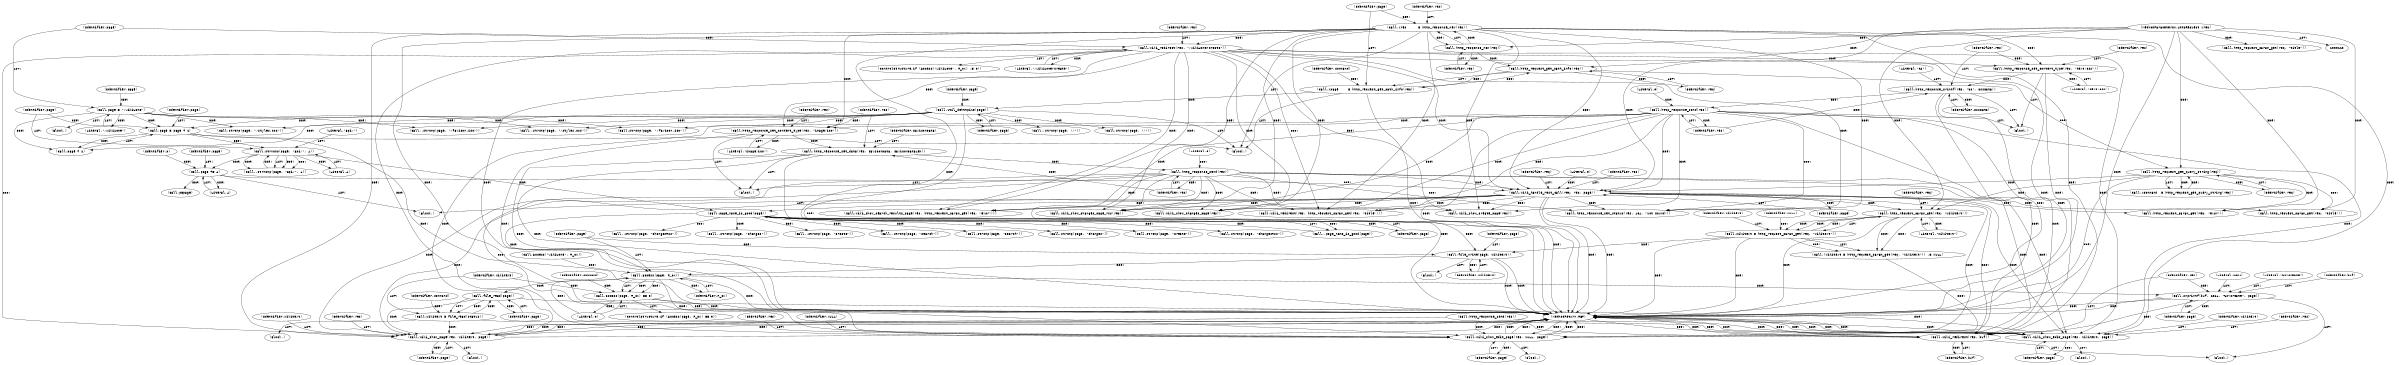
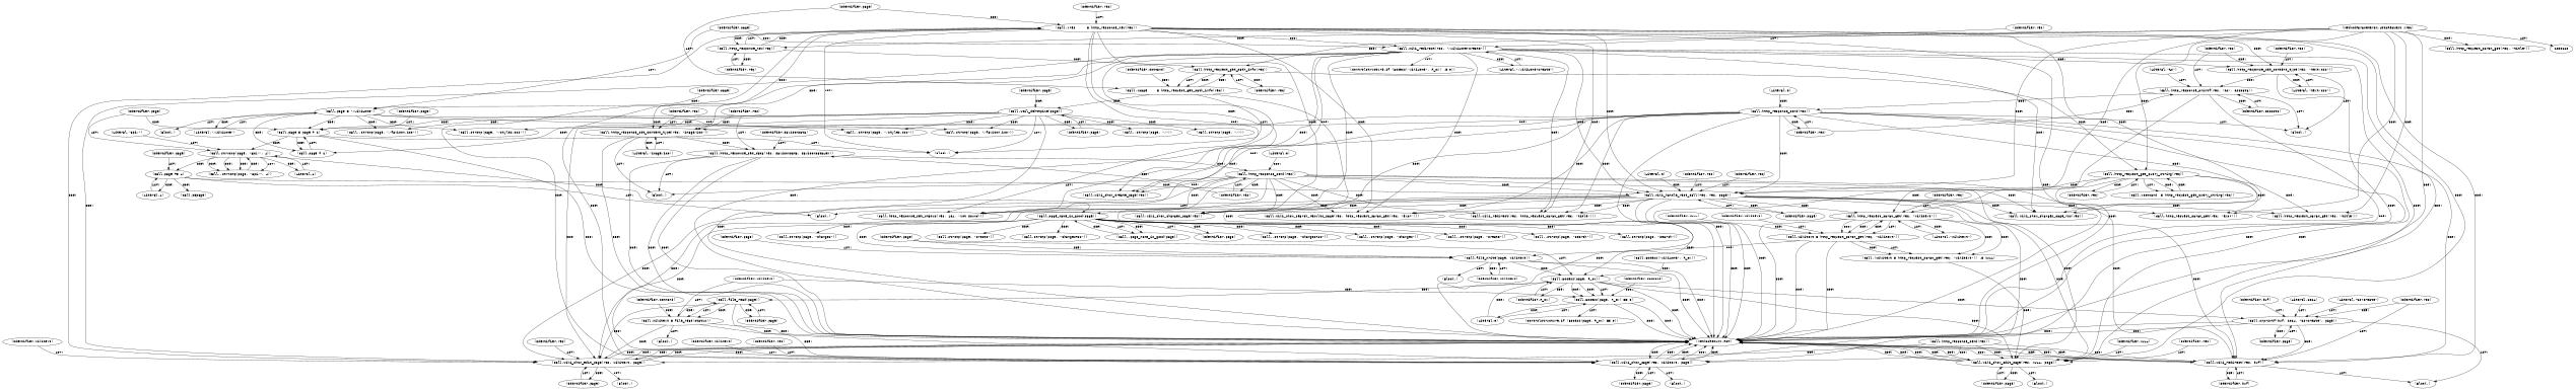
  digraph {
    fontname="DejaVu Sans Mono"
    node [fontname="DejaVu Sans Mono"]
    edge [fontname="DejaVu Sans Mono"]
    n1 [label="(Call,file_write(page, wikitext))"]
    n2 [label="(Call,access(page, R_OK))"]
    n3 [label="(Identifier,wikitext)"]
    n4 [label="(Block,)"]
    n5 [label="(MethodReturn,RET)"]
    n6 [label="(Call,wiki_show_edit_page(res, NULL, page))"]
    n7 [label="(Call,access(page, R_OK) == 0)"]
    n8 [label="(Call,file_read(page))"]
    n9 [label="(Call,snprintf(buf, 1024, \"%s?create\", page))"]
    n10 [label="(Identifier,R_OK)"]
    n11 [label="(Call,wiki_show_edit_page(res, wikitext, page))"]
    n12 [label="(Call,wiki_show_page(res, wikitext, page))"]
    n13 [label="(Call,wiki_redirect(res, buf))"]
    n14 [label="(Call,page_name_is_good(page))"]
    n15 [label="(Call,strcmp(page, \"ChangesRss\"))"]
    n16 [label="(Call,!page_name_is_good(page))"]
    n17 [label="(Identifier,page)"]
    n18 [label="(Call,!strcmp(page, \"ChangesRss\"))"]
    n19 [label="(Call,!strcmp(page, \"Changes\"))"]
    n20 [label="(Call,!strcmp(page, \"Create\"))"]
    n21 [label="(Call,!strcmp(page, \"Search\"))"]
    n22 [label="(Call,strcmp(page, \"Search\"))"]
    n23 [label="(Call,strcmp(page, \"Changes\"))"]
    n24 [label="(Call,strcmp(page, \"Create\"))"]
    n25 [label="(Call,strncmp(page, \"api/\", 4))"]
    n26 [label="(Call,page += 4)"]
    n27 [label="(Call,!strncmp(page, \"api/\", 4))"]
    n28 [label="(Literal,4)"]
    n29 [label="(Call,wiki_handle_rest_call(req, res, page))"]
    n30 [label="(Block,)"]
    n31 [label="(Call,p=page)"]
    n32 [label="(Literal,4)"]
    n33 [label="(Call,page = page + 1)"]
    n34 [label="(Call,page + 1)"]
    n35 [label="(Block,)"]
    n36 [label="(Call,page = \"/WikiHome\")"]
    n37 [label="(Literal,\"/WikiHome\")"]
    n38 [label="(Call,strcmp(page, \"/favicon.ico\"))"]
    n39 [label="(Call,!strcmp(page, \"/favicon.ico\"))"]
    n40 [label="(Block,)"]
    n41 [label="(Call,!strcmp(page, \"/styles.css\"))"]
    n42 [label="(Call,strcmp(page, \"/styles.css\"))"]
    n43 [label="(Call,util_dehttpize(page))"]
    n44 [label="(Identifier,page)"]
    n45 [label="(Call,!strcmp(page, \"/\"))"]
    n46 [label="(Call,strcmp(page, \"/\"))"]
    n47 [label="(Call,*page     = http_request_get_path_info(req))"]
    n48 [label="(Call,http_request_get_path_info(req))"]
    n49 [label="(Call,http_request_get_query_string(req))"]
    n50 [label="(Identifier,req)"]
    n51 [label="(Call,http_request_param_get(req, \"wikitext\"))"]
    n52 [label="(Call,http_request_param_get(req, \"title\"))"]
    n53 [label="(Call,http_request_param_get(req, \"expr\"))"]
    n54 [label="(Identifier,req)"]
    n55 [label="(Call,*command  = http_request_get_query_string(req))"]
    n56 [label="(Call,http_response_new(req))"]
    n57 [label="(Call,*res      = http_response_new(req))"]
    n58 [label="(Identifier,req)"]
    n59 [label="(Call,wiki_redirect(res, http_request_param_get(req, \"title\")))"]
    n60 [label="(Call,wiki_show_search_results_page(res, http_request_param_get(req, \"expr\")))"]
    n61 [label="(Call,wiki_show_changes_page(res))"]
    n62 [label="(Call,http_response_set_status(res, 404, \"Not Found\"))"]
    n63 [label="(Call,wiki_show_create_page(res))"]
    n64 [label="(Call,wiki_show_changes_page_rss(res))"]
    n65 [label="(Call,http_response_set_content_type(res, \"image/ico\"))"]
    n66 [label="(Call,http_response_set_content_type(res, \"text/css\"))"]
    n67 [label="(Call,wiki_redirect(res, \"/WikiHome?create\"))"]
    n68 [label="(MethodParameterIn,HttpRequest *req)"]
    n69 [label="(Call,http_request_param_get(req, \"title\"))"]
    1000110
    n71 [label="(Identifier,page)"]
    n72 [label="(Call,wikitext = http_request_param_get(req, \"wikitext\"))"]
    n73 [label="(Call,(wikitext = http_request_param_get(req, \"wikitext\")) != NULL)"]
    n74 [label="(Literal,\"wikitext\")"]
    n75 [label="(Identifier,page)"]
    n76 [label="(Block,)"]
    n77 [label="(Block,)"]
    n78 [label="(Identifier,page)"]
    n79 [label="(Block,)"]
    n80 [label="(Identifier,page)"]
    n81 [label="(Block,)"]
    n82 [label="(Identifier,buf)"]
    n83 [label="(Call,http_response_send(res))"]
    n84 [label="(Identifier,res)"]
    n85 [label="(Block,)"]
    n86 [label="(Block,)"]
    n87 [label="(Call,http_response_set_data(res, FaviconData, FaviconDataLen))"]
    n88 [label="(Literal,\"image/ico\")"]
    n89 [label="(Call,http_response_printf(res, \"%s\", CssData))"]
    n90 [label="(Identifier,CssData)"]
    n91 [label="(Literal,\"text/css\")"]
    n92 [label="(ControlStructure,if (access(\"WikiHome\", R_OK) != 0))"]
    n93 [label="(Literal,\"/WikiHome?create\")"]
    n94 [label="(Call,http_response_send(res))"]
    n95 [label="(Identifier,res)"]
    n96 [label="(Literal,0)"]
    n97 [label="(ControlStructure,if (access(page, R_OK) == 0))"]
    n98 [label="(Call,wikitext = file_read(status))"]
    n99 [label="(Identifier,page)"]
    n100 [label="(Identifier,page)"]
    n101 [label="(Block,)"]
    n102 [label="(Identifier,wikitext)"]
    n103 [label="(Identifier,page)"]
    n104 [label="(Identifier,command)"]
    n105 [label="(Identifier,command)"]
    n106 [label="(Identifier,NULL)"]
    n107 [label="(Identifier,page)"]
    n108 [label="(Identifier,buf)"]
    n109 [label="(Identifier,wikitext)"]
    n110 [label="(Identifier,FaviconData)"]
    n111 [label="(Call,http_response_send(res))"]
    n112 [label="(Identifier,res)"]
    n113 [label="(Identifier,page)"]
    n114 [label="(Identifier,page)"]
    n115 [label="(Literal,0)"]
    n116 [label="(Identifier,page)"]
    n117 [label="(Identifier,res)"]
-   n118 [label="(Identifier,p)"]
    n119 [label="(Identifier,NULL)"]
    n120 [label="(Identifier,res)"]
    n121 [label="(Literal,\"%s\")"]
    n122 [label="(Identifier,res)"]
    n123 [label="(Identifier,req)"]
    n124 [label="(Literal,0)"]
    n125 [label="(Identifier,res)"]
    n126 [label="(Call,access(\"WikiHome\", R_OK))"]
    n127 [label="(Identifier,res)"]
    n128 [label="(Identifier,res)"]
    n129 [label="(Identifier,page)"]
    n130 [label="(Identifier,page)"]
    n131 [label="(Literal,1024)"]
    n132 [label="(Literal,\"%s?create\")"]
    n133 [label="(Identifier,res)"]
    n134 [label="(Identifier,page)"]
    n135 [label="(Identifier,page)"]
    n136 [label="(Identifier,res)"]
    n137 [label="(Identifier,command)"]
    n138 [label="(Literal,0)"]
    n139 [label="(Identifier,res)"]
    n140 [label="(Literal,\"api/\")"]
    n141 [label="(Identifier,req)"]
    n142 [label="(Identifier,wikitext)"]
    n143 [label="(Identifier,res)"]
    n144 [label="(Identifier,wikitext)"]
    n1 -> n2 [label="DDG: "]
    n1 -> n3 [label="CFG: "]
    n1 -> n4 [label="AST: "]
    n1 -> n5 [label="DDG: "]
    n1 -> n5 [label="DDG: "]
    n2 -> n5 [label="DDG: "]
    n2 -> n6 [label="DDG: "]
    n2 -> n7 [label="AST: "]
    n2 -> n7 [label="DDG: "]
    n2 -> n7 [label="DDG: "]
    n2 -> n8 [label="DDG: "]
    n2 -> n9 [label="DDG: "]
    n2 -> n10 [label="CFG: "]
    n3 -> n1 [label="AST: "]
    n5 -> n6 [label="CFG: "]
    n5 -> n11 [label="CFG: "]
    n5 -> n12 [label="CFG: "]
    n5 -> n13 [label="CFG: "]
    n6 -> n5 [label="DDG: "]
    n6 -> n5 [label="DDG: "]
    n6 -> n5 [label="DDG: "]
    n6 -> n5 [label="DDG: "]
    n6 -> n79 [label="AST: "]
    n6 -> n80 [label="CFG: "]
    n7 -> n5 [label="DDG: "]
    n7 -> n5 [label="DDG: "]
    n7 -> n96 [label="CFG: "]
    n7 -> n97 [label="AST: "]
    n8 -> n11 [label="DDG: "]
    n8 -> n12 [label="DDG: "]
    n8 -> n98 [label="AST: "]
    n8 -> n98 [label="DDG: "]
    n8 -> n99 [label="CFG: "]
    n9 -> n5 [label="DDG: "]
    n9 -> n5 [label="DDG: "]
    n9 -> n13 [label="DDG: "]
    n9 -> n81 [label="AST: "]
    n9 -> n100 [label="CFG: "]
    n10 -> n2 [label="AST: "]
    n11 -> n5 [label="DDG: "]
    n11 -> n5 [label="DDG: "]
    n11 -> n5 [label="DDG: "]
    n11 -> n5 [label="DDG: "]
    n11 -> n75 [label="CFG: "]
    n11 -> n76 [label="AST: "]
    n12 -> n5 [label="DDG: "]
    n12 -> n5 [label="DDG: "]
    n12 -> n5 [label="DDG: "]
    n12 -> n5 [label="DDG: "]
    n12 -> n77 [label="AST: "]
    n12 -> n78 [label="CFG: "]
    n13 -> n5 [label="DDG: "]
    n13 -> n5 [label="DDG: "]
    n13 -> n5 [label="DDG: "]
    n13 -> n81 [label="AST: "]
    n13 -> n82 [label="CFG: "]
    n14 -> n1 [label="DDG: "]
    n14 -> n2 [label="DDG: "]
    n14 -> n15 [label="DDG: "]
    n14 -> n16 [label="AST: "]
    n14 -> n16 [label="DDG: "]
    n14 -> n17 [label="CFG: "]
    n14 -> n18 [label="DDG: "]
    n14 -> n19 [label="DDG: "]
    n14 -> n20 [label="DDG: "]
    n14 -> n21 [label="DDG: "]
    n14 -> n22 [label="DDG: "]
    n14 -> n23 [label="DDG: "]
    n14 -> n24 [label="DDG: "]
    n16 -> n14 [label="CFG: "]
    n17 -> n14 [label="AST: "]
    n25 -> n14 [label="DDG: "]
    n25 -> n26 [label="DDG: "]
    n25 -> n27 [label="AST: "]
    n25 -> n27 [label="DDG: "]
    n25 -> n27 [label="DDG: "]
    n25 -> n27 [label="DDG: "]
    n25 -> n28 [label="CFG: "]
    n26 -> n29 [label="DDG: "]
    n26 -> n30 [label="AST: "]
    n26 -> n31 [label="DDG: "]
    n26 -> n32 [label="CFG: "]
    n27 -> n25 [label="CFG: "]
    n28 -> n25 [label="AST: "]
    n29 -> n5 [label="DDG: "]
    n29 -> n5 [label="DDG: "]
    n29 -> n6 [label="DDG: "]
    n29 -> n11 [label="DDG: "]
    n29 -> n12 [label="DDG: "]
    n29 -> n13 [label="DDG: "]
    n29 -> n14 [label="DDG: "]
    n29 -> n30 [label="AST: "]
    n29 -> n51 [label="DDG: "]
    n29 -> n52 [label="DDG: "]
    n29 -> n53 [label="DDG: "]
    n29 -> n59 [label="DDG: "]
    n29 -> n60 [label="DDG: "]
    n29 -> n61 [label="DDG: "]
    n29 -> n62 [label="DDG: "]
-   n29 -> n63 [label="DDG: "]
    n29 -> n64 [label="DDG: "]
    n29 -> n71 [label="CFG: "]
    n32 -> n26 [label="AST: "]
    n33 -> n5 [label="DDG: "]
    n33 -> n25 [label="DDG: "]
    n33 -> n34 [label="CFG: "]
    n33 -> n35 [label="AST: "]
    n34 -> n33 [label="AST: "]
    n36 -> n33 [label="DDG: "]
    n36 -> n34 [label="DDG: "]
    n36 -> n37 [label="CFG: "]
    n36 -> n38 [label="DDG: "]
    n36 -> n39 [label="DDG: "]
    n36 -> n40 [label="AST: "]
    n36 -> n41 [label="DDG: "]
    n36 -> n42 [label="DDG: "]
    n37 -> n36 [label="AST: "]
    n43 -> n5 [label="DDG: "]
    n43 -> n33 [label="DDG: "]
    n43 -> n34 [label="DDG: "]
    n43 -> n35 [label="AST: "]
    n43 -> n38 [label="DDG: "]
    n43 -> n39 [label="DDG: "]
    n43 -> n41 [label="DDG: "]
    n43 -> n42 [label="DDG: "]
    n43 -> n44 [label="CFG: "]
    n43 -> n45 [label="DDG: "]
    n43 -> n46 [label="DDG: "]
    n44 -> n43 [label="AST: "]
    n47 -> n5 [label="DDG: "]
    n47 -> n35 [label="AST: "]
    n47 -> n43 [label="DDG: "]
    n47 -> n48 [label="CFG: "]
    n48 -> n47 [label="AST: "]
    n48 -> n47 [label="DDG: "]
    n48 -> n49 [label="DDG: "]
    n48 -> n50 [label="CFG: "]
    n49 -> n5 [label="DDG: "]
    n49 -> n29 [label="DDG: "]
    n49 -> n51 [label="DDG: "]
    n49 -> n52 [label="DDG: "]
    n49 -> n53 [label="DDG: "]
    n49 -> n54 [label="CFG: "]
    n49 -> n55 [label="AST: "]
    n49 -> n55 [label="DDG: "]
    n50 -> n48 [label="AST: "]
    n51 -> n5 [label="DDG: "]
    n51 -> n72 [label="AST: "]
    n51 -> n72 [label="DDG: "]
    n51 -> n72 [label="DDG: "]
    n51 -> n73 [label="DDG: "]
    n51 -> n73 [label="DDG: "]
    n51 -> n74 [label="CFG: "]
    n54 -> n49 [label="AST: "]
    n55 -> n49 [label="CFG: "]
    n56 -> n48 [label="DDG: "]
    n56 -> n57 [label="AST: "]
    n56 -> n57 [label="DDG: "]
    n56 -> n58 [label="CFG: "]
    n57 -> n5 [label="DDG: "]
    n57 -> n6 [label="DDG: "]
    n57 -> n11 [label="DDG: "]
    n57 -> n12 [label="DDG: "]
    n57 -> n13 [label="DDG: "]
    n57 -> n29 [label="DDG: "]
    n57 -> n35 [label="AST: "]
    n57 -> n56 [label="CFG: "]
    n57 -> n59 [label="DDG: "]
    n57 -> n60 [label="DDG: "]
    n57 -> n61 [label="DDG: "]
    n57 -> n62 [label="DDG: "]
    n57 -> n63 [label="DDG: "]
    n57 -> n64 [label="DDG: "]
    n57 -> n65 [label="DDG: "]
    n57 -> n66 [label="DDG: "]
    n57 -> n67 [label="DDG: "]
    n58 -> n56 [label="AST: "]
    n65 -> n5 [label="DDG: "]
    n65 -> n86 [label="AST: "]
    n65 -> n87 [label="DDG: "]
    n65 -> n88 [label="CFG: "]
    n66 -> n5 [label="DDG: "]
    n66 -> n85 [label="AST: "]
    n66 -> n89 [label="DDG: "]
    n66 -> n91 [label="CFG: "]
    n67 -> n5 [label="DDG: "]
    n67 -> n6 [label="DDG: "]
    n67 -> n11 [label="DDG: "]
    n67 -> n12 [label="DDG: "]
    n67 -> n13 [label="DDG: "]
    n67 -> n29 [label="DDG: "]
    n67 -> n59 [label="DDG: "]
    n67 -> n60 [label="DDG: "]
    n67 -> n61 [label="DDG: "]
    n67 -> n62 [label="DDG: "]
    n67 -> n63 [label="DDG: "]
    n67 -> n64 [label="DDG: "]
    n67 -> n65 [label="DDG: "]
    n67 -> n66 [label="DDG: "]
    n67 -> n92 [label="AST: "]
    n67 -> n93 [label="CFG: "]
    n68 -> n5 [label="DDG: "]
    n68 -> n29 [label="DDG: "]
    n68 -> n48 [label="DDG: "]
    n68 -> n49 [label="DDG: "]
    n68 -> n51 [label="DDG: "]
    n68 -> n52 [label="DDG: "]
    n68 -> n53 [label="DDG: "]
    n68 -> n56 [label="DDG: "]
    n68 -> n69 [label="DDG: "]
    n68 -> 1000110 [label="AST: "]
    n71 -> n29 [label="AST: "]
    n72 -> n1 [label="DDG: "]
    n72 -> n5 [label="DDG: "]
    n72 -> n5 [label="DDG: "]
    n72 -> n51 [label="CFG: "]
    n72 -> n73 [label="AST: "]
    n72 -> n73 [label="DDG: "]
    n73 -> n6 [label="DDG: "]
    n74 -> n51 [label="AST: "]
    n75 -> n11 [label="AST: "]
    n78 -> n12 [label="AST: "]
    n80 -> n6 [label="AST: "]
    n82 -> n13 [label="AST: "]
    n83 -> n5 [label="DDG: "]
    n83 -> n6 [label="DDG: "]
    n83 -> n11 [label="DDG: "]
    n83 -> n12 [label="DDG: "]
    n83 -> n13 [label="DDG: "]
    n83 -> n29 [label="DDG: "]
    n83 -> n59 [label="DDG: "]
    n83 -> n60 [label="DDG: "]
    n83 -> n61 [label="DDG: "]
    n83 -> n62 [label="DDG: "]
    n83 -> n63 [label="DDG: "]
    n83 -> n64 [label="DDG: "]
    n83 -> n65 [label="DDG: "]
    n83 -> n84 [label="CFG: "]
    n83 -> n85 [label="AST: "]
    n84 -> n83 [label="AST: "]
    n84 -> n89 [label="CFG: "]
    n87 -> n5 [label="DDG: "]
    n87 -> n5 [label="DDG: "]
    n87 -> n5 [label="DDG: "]
    n87 -> n86 [label="AST: "]
    n87 -> n94 [label="DDG: "]
    n88 -> n65 [label="AST: "]
    n89 -> n5 [label="DDG: "]
    n89 -> n5 [label="DDG: "]
    n89 -> n83 [label="DDG: "]
    n89 -> n85 [label="AST: "]
    n89 -> n90 [label="CFG: "]
    n90 -> n89 [label="AST: "]
    n91 -> n66 [label="AST: "]
    n93 -> n67 [label="AST: "]
    n94 -> n5 [label="DDG: "]
    n94 -> n6 [label="DDG: "]
    n94 -> n11 [label="DDG: "]
    n94 -> n12 [label="DDG: "]
    n94 -> n13 [label="DDG: "]
    n94 -> n29 [label="DDG: "]
    n94 -> n59 [label="DDG: "]
    n94 -> n60 [label="DDG: "]
    n94 -> n61 [label="DDG: "]
    n94 -> n62 [label="DDG: "]
    n94 -> n63 [label="DDG: "]
    n94 -> n64 [label="DDG: "]
    n94 -> n86 [label="AST: "]
    n94 -> n95 [label="CFG: "]
    n95 -> n87 [label="CFG: "]
    n95 -> n94 [label="AST: "]
    n96 -> n2 [label="CFG: "]
    n96 -> n7 [label="AST: "]
+   n98 -> n5 [label="DDG: "]
    n98 -> n8 [label="CFG: "]
    n98 -> n11 [label="DDG: "]
    n98 -> n12 [label="DDG: "]
    n98 -> n101 [label="AST: "]
    n99 -> n8 [label="AST: "]
    n100 -> n9 [label="AST: "]
    n102 -> n7 [label="CFG: "]
    n102 -> n98 [label="AST: "]
    n103 -> n25 [label="AST: "]
    n103 -> n33 [label="CFG: "]
    n104 -> n47 [label="CFG: "]
    n105 -> n98 [label="CFG: "]
    n106 -> n6 [label="AST: "]
    n107 -> n1 [label="AST: "]
    n108 -> n9 [label="AST: "]
    n109 -> n72 [label="AST: "]
    n110 -> n87 [label="AST: "]
    n111 -> n6 [label="DDG: "]
    n111 -> n11 [label="DDG: "]
    n111 -> n12 [label="DDG: "]
    n111 -> n13 [label="DDG: "]
    n112 -> n11 [label="AST: "]
    n113 -> n26 [label="AST: "]
    n114 -> n1 [label="CFG: "]
    n114 -> n2 [label="AST: "]
    n115 -> n94 [label="CFG: "]
    n116 -> n43 [label="CFG: "]
    n117 -> n66 [label="CFG: "]
    n117 -> n89 [label="AST: "]
-   n118 -> n26 [label="CFG: "]
    n119 -> n72 [label="CFG: "]
    n120 -> n9 [label="CFG: "]
    n120 -> n13 [label="AST: "]
    n121 -> n89 [label="AST: "]
    n122 -> n67 [label="AST: "]
    n123 -> n51 [label="AST: "]
    n124 -> n83 [label="CFG: "]
    n125 -> n6 [label="AST: "]
    n126 -> n2 [label="DDG: "]
    n127 -> n57 [label="AST: "]
    n128 -> n65 [label="AST: "]
    n129 -> n47 [label="AST: "]
    n129 -> n57 [label="CFG: "]
    n130 -> n36 [label="AST: "]
    n130 -> n67 [label="CFG: "]
    n131 -> n9 [label="AST: "]
    n132 -> n9 [label="AST: "]
    n133 -> n12 [label="AST: "]
    n134 -> n36 [label="CFG: "]
    n135 -> n33 [label="AST: "]
    n136 -> n66 [label="AST: "]
    n137 -> n7 [label="CFG: "]
    n138 -> n29 [label="CFG: "]
    n139 -> n29 [label="AST: "]
    n140 -> n25 [label="AST: "]
    n141 -> n29 [label="AST: "]
    n142 -> n11 [label="AST: "]
    n143 -> n65 [label="CFG: "]
    n143 -> n87 [label="AST: "]
    n144 -> n12 [label="AST: "]
  }
